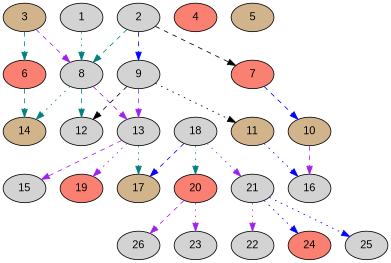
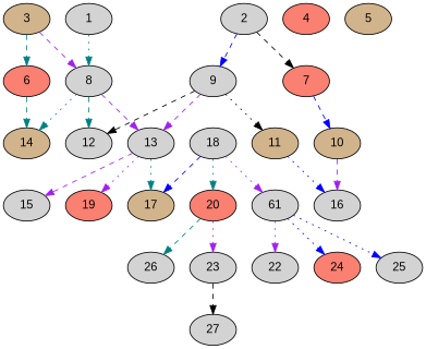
  digraph {
    fontname="Liberation Sans"
    node [alpha=0.07 fillcolor=lightgrey fontname="Liberation Sans" style=filled]
    edge [color=purple fontname="Liberation Sans" style=dashed]
    1 [expect_size=1147677212619168546816]
    8 [alpha=0.03 expect_size=95003630150282912]
    14 [alpha=0.19 expect_size=1848053031851092082688 fillcolor=tan]
    12 [alpha=0.10 expect_size=1153835511027073024000]
    13 [alpha=0.19 expect_size=159885514358415949824]
    15 [alpha=0.12 expect_size=62814927480581783552]
    17 [expect_size=291298817158488640 fillcolor=tan]
    19 [alpha=0.19 expect_size=2498710037862465 fillcolor=salmon]
    2 [expect_size=2102344309835286183936]
    7 [alpha=0.02 expect_size=39496369606381304 fillcolor=salmon]
    9 [alpha=0.13 expect_size=993694214765594804224]
    10 [alpha=0.16 expect_size=2264969602488744960 fillcolor=tan]
    11 [alpha=0.01 expect_size=3529318210197622 fillcolor=tan]
    16 [alpha=0.08 expect_size=1852308978065860608]
    3 [alpha=0.09 expect_size=43210728628472424 fillcolor=tan]
    6 [alpha=0.05 expect_size=750835587800727814144 fillcolor=salmon]
    4 [alpha=0.12 expect_size=19972287991199376 fillcolor=salmon]
    5 [alpha=0.13 expect_size=1165947993849856000000 fillcolor=tan]
    18 [alpha=0.09 expect_size=15911865614946238]
    20 [expect_size=9049486506304995328 fillcolor=salmon]
-   21 [alpha=0.05 expect_size=364200986992658752]
+   21 [alpha=0.05 expect_size=364200986992658752 label=61]
    23 [alpha=0.19 expect_size=81521684598751232000]
    26 [alpha=0.15 expect_size=8314188348129561]
    22 [alpha=0.13 expect_size=362381270488738430976]
    24 [alpha=0.14 expect_size=1021623284710919 fillcolor=salmon]
    25 [alpha=0.04 expect_size=178838080639347232]
+   27 [alpha=0.12 expect_size=290061971498775680]
    1 -> 8 [color=teal style=dotted]
    8 -> 14 [color=teal style=dotted]
    8 -> 12 [color=teal]
    8 -> 13
    13 -> 15
    13 -> 17 [color=teal style=dotted]
    13 -> 19 [style=dotted]
-   2 -> 8 [color=teal]
    2 -> 7 [color=black]
    2 -> 9 [color=blue]
    7 -> 10 [color=blue]
    9 -> 12 [color=black]
    9 -> 13
    9 -> 11 [color=black style=dotted]
    10 -> 16
    11 -> 16 [color=blue style=dotted]
    3 -> 8
    3 -> 6 [color=teal]
    6 -> 14 [color=teal]
    18 -> 17 [color=blue]
    18 -> 20 [color=teal style=dotted]
    18 -> 21 [style=dotted]
    20 -> 23 [style=dotted]
-   20 -> 26
+   20 -> 26 [color=teal]
    21 -> 22 [style=dotted]
    21 -> 24 [color=blue style=dotted]
    21 -> 25 [color=blue style=dotted]
+   23 -> 27 [color=black]
  }
